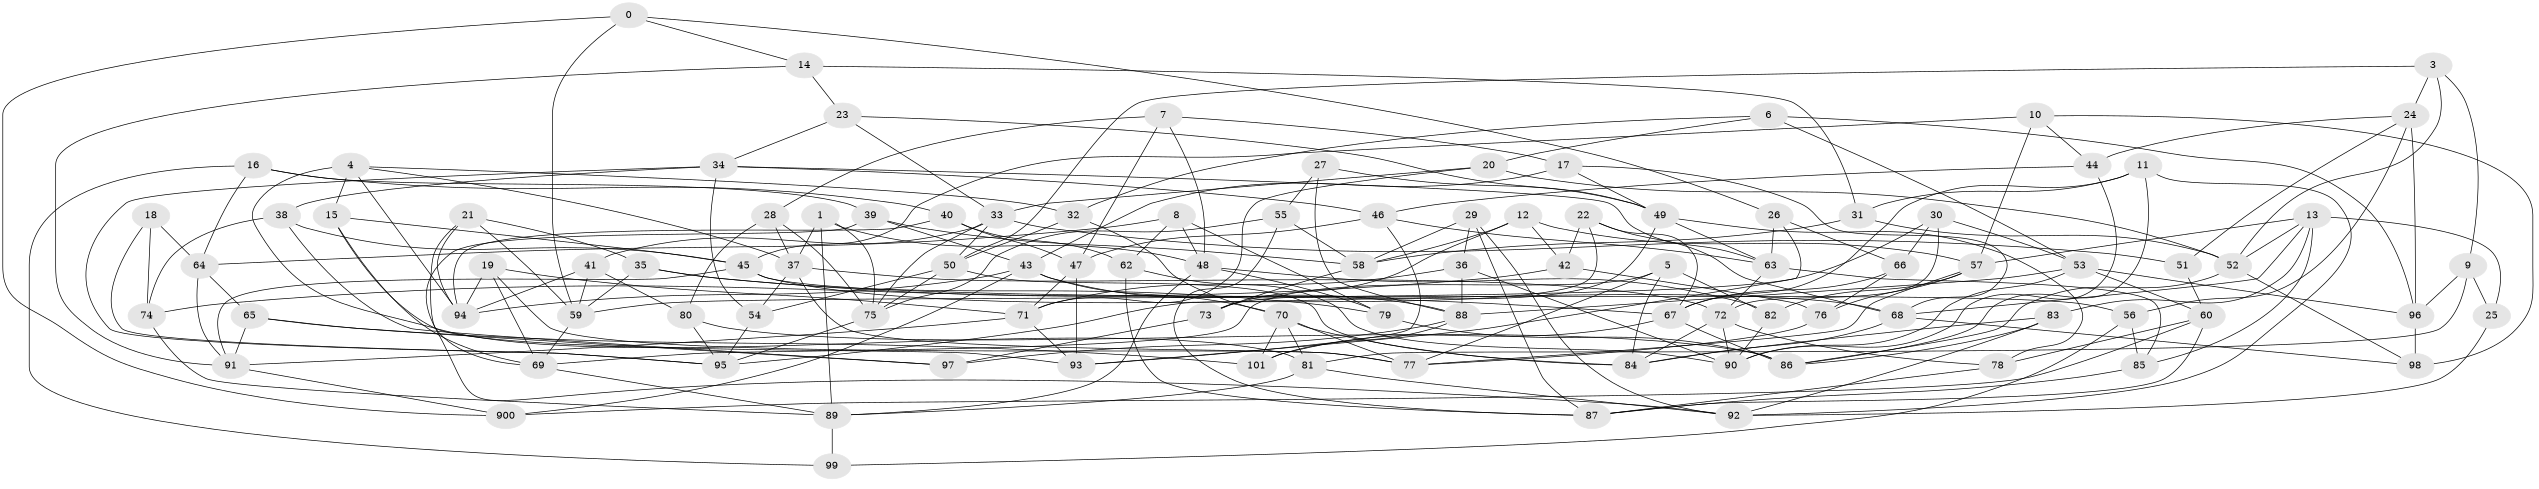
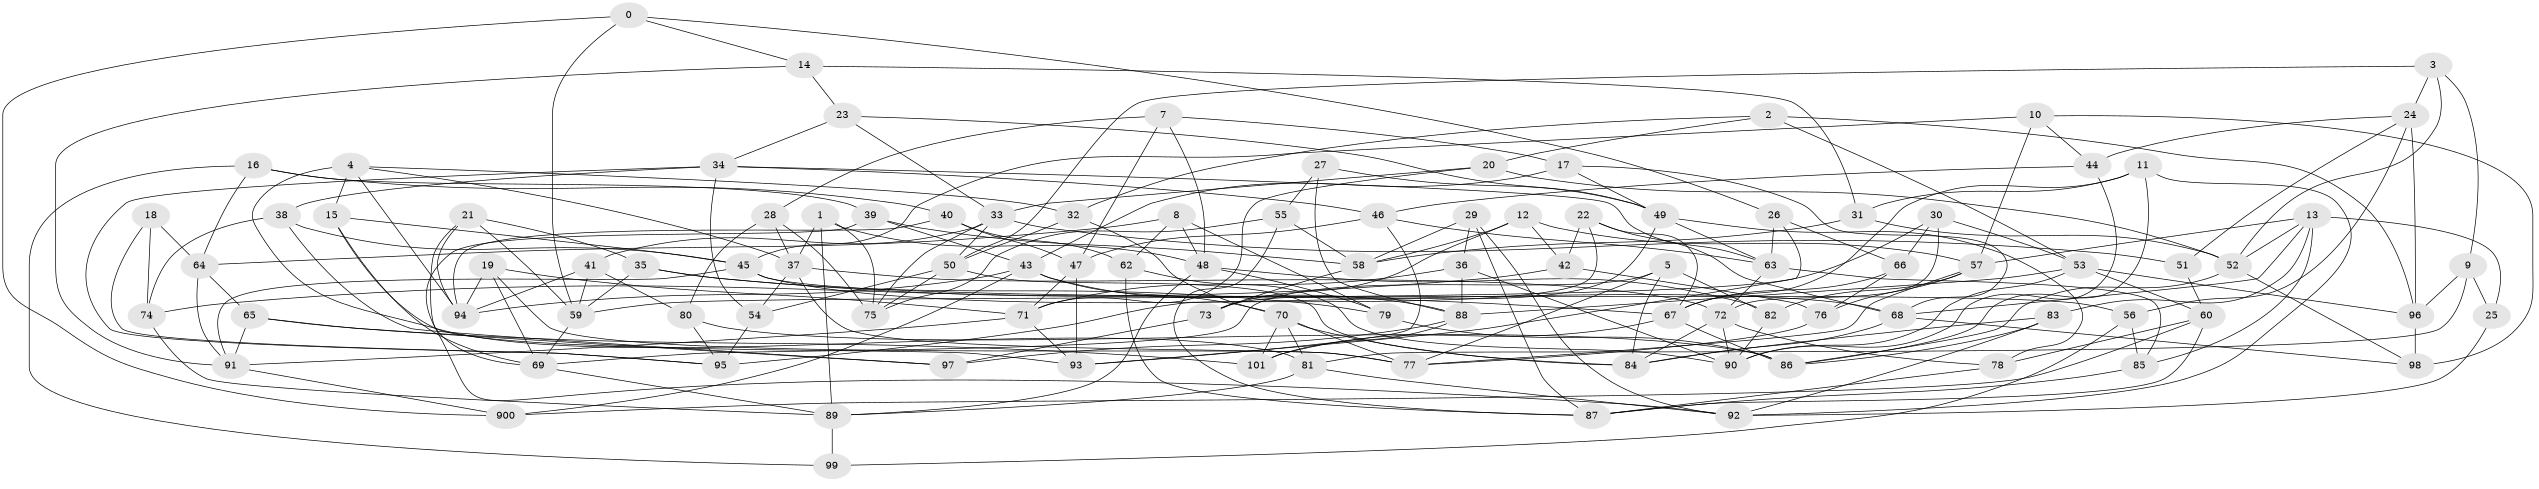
  graph {
    node [color=gray90 style=filled]
    edge [weight=1.0]
    1
    37
    48
    75
    89
    77
    72
    54
    82
    79
    95
    99
    n13 [label=0]
    14
    26
    59
    n17 [label=900]
    31
    23
    91
    93
    63
    66
    69
    3
    9
    24
    50
    52
    81
    96
    25
    44
    51
    56
    84
    98
    86
    4
    15
    32
    94
    45
    70
    92
    5
    90
-   6
+   6 [label=2]
    20
    53
    71
    33
    88
    60
    7
    17
    28
    47
    68
    43
    49
    80
    8
    62
    64
    87
    65
    10
    57
    46
    76
    11
    67
    58
    101
    12
    42
    73
    74
    97
    13
    83
    85
    34
    16
    39
    40
    78
    18
    19
    41
    21
    35
    22
    38
    27
    55
    29
    36
    30
    1 -- 37
    1 -- 48
    1 -- 75
    1 -- 89
    37 -- 77
    37 -- 72
    37 -- 54
    48 -- 89
    48 -- 82
    48 -- 79
-   75 -- 95
    89 -- 99
    72 -- 84
    72 -- 90
    72 -- 78
    54 -- 95
    82 -- 90
    79 -- 86
    n13 -- 14
    n13 -- 26
    n13 -- 59
    n13 -- n17
    14 -- 31
    14 -- 23
    14 -- 91
    26 -- 93
    26 -- 63
    26 -- 66
    59 -- 69
    31 -- 52
    31 -- 58
    23 -- 33
    23 -- 49
    23 -- 34
    91 -- n17
    63 -- 72
    63 -- 85
    66 -- 76
    66 -- 67
    69 -- 89
    3 -- 9
    3 -- 24
    3 -- 50
    3 -- 52
    9 -- 81
    9 -- 96
    9 -- 25
    24 -- 96 [weight=2.0]
    24 -- 44
    24 -- 51
    24 -- 56
    50 -- 75
    50 -- 54
    50 -- 84
    52 -- 98
    52 -- 86
    81 -- 89
    81 -- 92
    96 -- 98
    25 -- 92
    44 -- 90
    44 -- 46
    51 -- 60 [weight=2.0]
    56 -- 99
    56 -- 85
    4 -- 37
    4 -- 81 [weight=2.0]
    4 -- 15
    4 -- 32
    4 -- 94
    15 -- 93
    15 -- 69
    15 -- 45
    32 -- 50
    32 -- 70
    45 -- 91
    45 -- 56
    45 -- 68
    70 -- 77
    70 -- 81
    70 -- 84
    70 -- 101
    5 -- 77
    5 -- 82
    5 -- 69
    5 -- 84
    6 -- 96
    6 -- 32
    6 -- 20
    6 -- 53
    20 -- 52
    20 -- 71
    20 -- 33
    53 -- 96
    53 -- 90
    53 -- 88
    53 -- 60
    71 -- 91
    71 -- 93
    33 -- 75
    33 -- 50
    33 -- 51
    33 -- 41
    88 -- 101
    88 -- 97
    60 -- n17
    60 -- 87
    60 -- 78
    7 -- 48
    7 -- 17
    7 -- 28
    7 -- 47
    17 -- 68
    17 -- 43
    17 -- 49
    28 -- 37
    28 -- 75
    28 -- 80
    47 -- 93
    47 -- 71
    68 -- 84
    68 -- 98
    43 -- n17
    43 -- 94
    43 -- 70
    43 -- 88
    49 -- 63
    49 -- 73
    49 -- 78
    80 -- 95
    80 -- 86
    8 -- 48
    8 -- 79
    8 -- 62
    8 -- 64
    62 -- 90
    62 -- 87
    64 -- 91
    64 -- 65
    65 -- 91
    65 -- 101
    65 -- 97
    10 -- 44
    10 -- 98
    10 -- 45
    10 -- 57
    57 -- 77
    57 -- 82
    57 -- 76
    46 -- 93
    46 -- 63
    46 -- 47 [weight=2.0]
    76 -- 77
    11 -- 31
    11 -- 86
    11 -- 92
    11 -- 67
    67 -- 86
    67 -- 101
    58 -- 73
    12 -- 57
    12 -- 58
    12 -- 42
    12 -- 73
    42 -- 76
    42 -- 74
    73 -- 97
    74 -- 89
    13 -- 52
    13 -- 25
    13 -- 68
    13 -- 57
    13 -- 83
    13 -- 85
    83 -- 84
    83 -- 86
    83 -- 92
    85 -- 87
    34 -- 54
    34 -- 95
    34 -- 63
    34 -- 46
    34 -- 38
    16 -- 99
    16 -- 64
    16 -- 39
    16 -- 40
    39 -- 92
    39 -- 43
    39 -- 58
    40 -- 94
    40 -- 47
    40 -- 62
    78 -- 87
    18 -- 95
    18 -- 64 [weight=2.0]
    18 -- 74
    19 -- 77
    19 -- 69
    19 -- 94
    19 -- 71
    41 -- 59
    41 -- 94
    41 -- 80
    21 -- 59
    21 -- 69
    21 -- 94
    21 -- 35
    35 -- 79
    35 -- 59
    35 -- 67
    22 -- 95
    22 -- 68
    22 -- 67
    22 -- 42
    38 -- 45
    38 -- 74
    38 -- 97
    27 -- 88
    27 -- 49
    27 -- 55
    55 -- 75
    55 -- 87
    55 -- 58
    29 -- 92
    29 -- 87
    29 -- 58
    29 -- 36
    36 -- 90
    36 -- 71
    36 -- 88
    30 -- 72
    30 -- 59
    30 -- 66
    30 -- 53
  }
